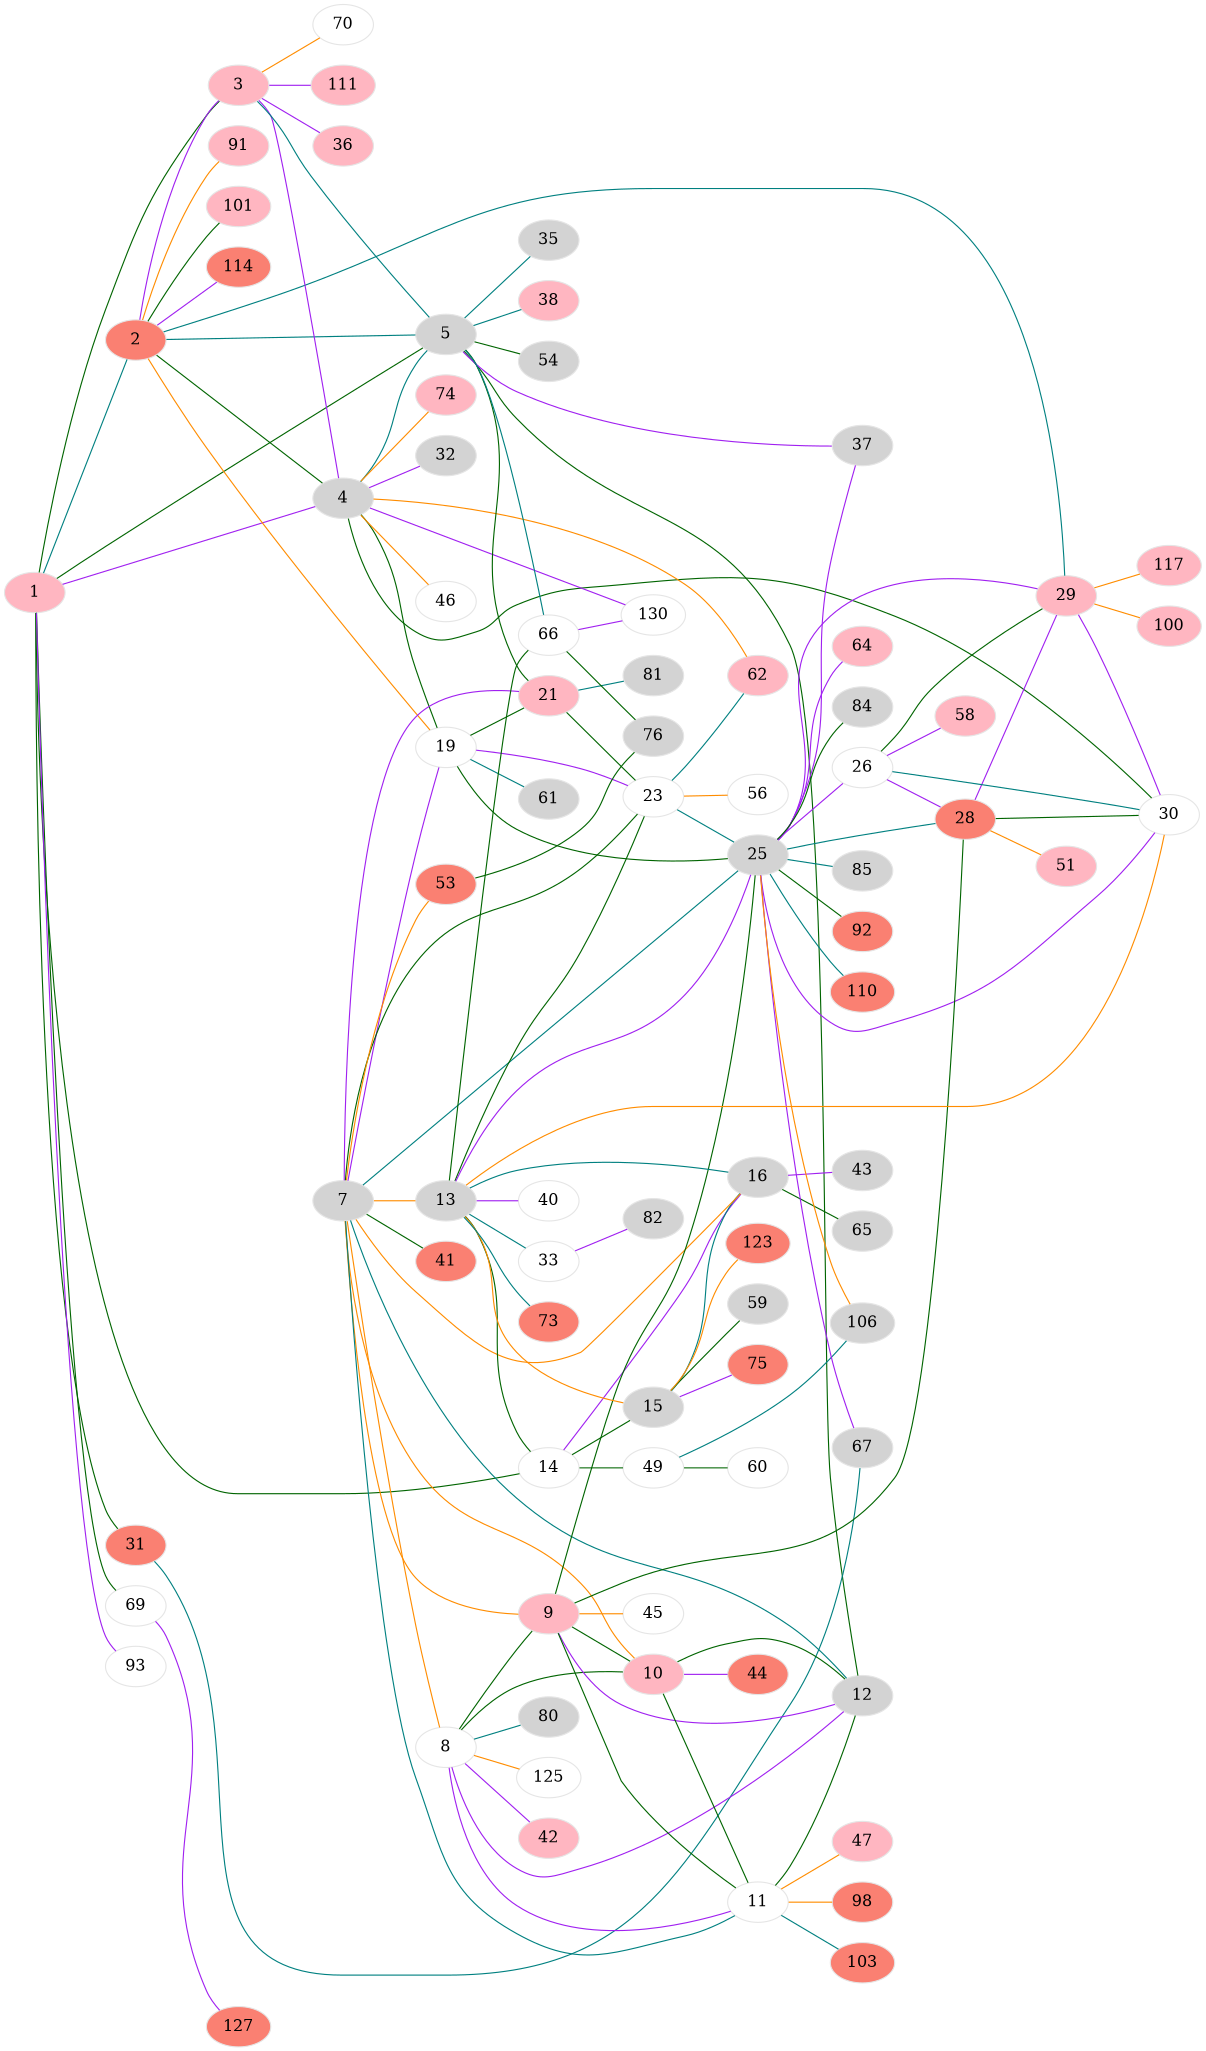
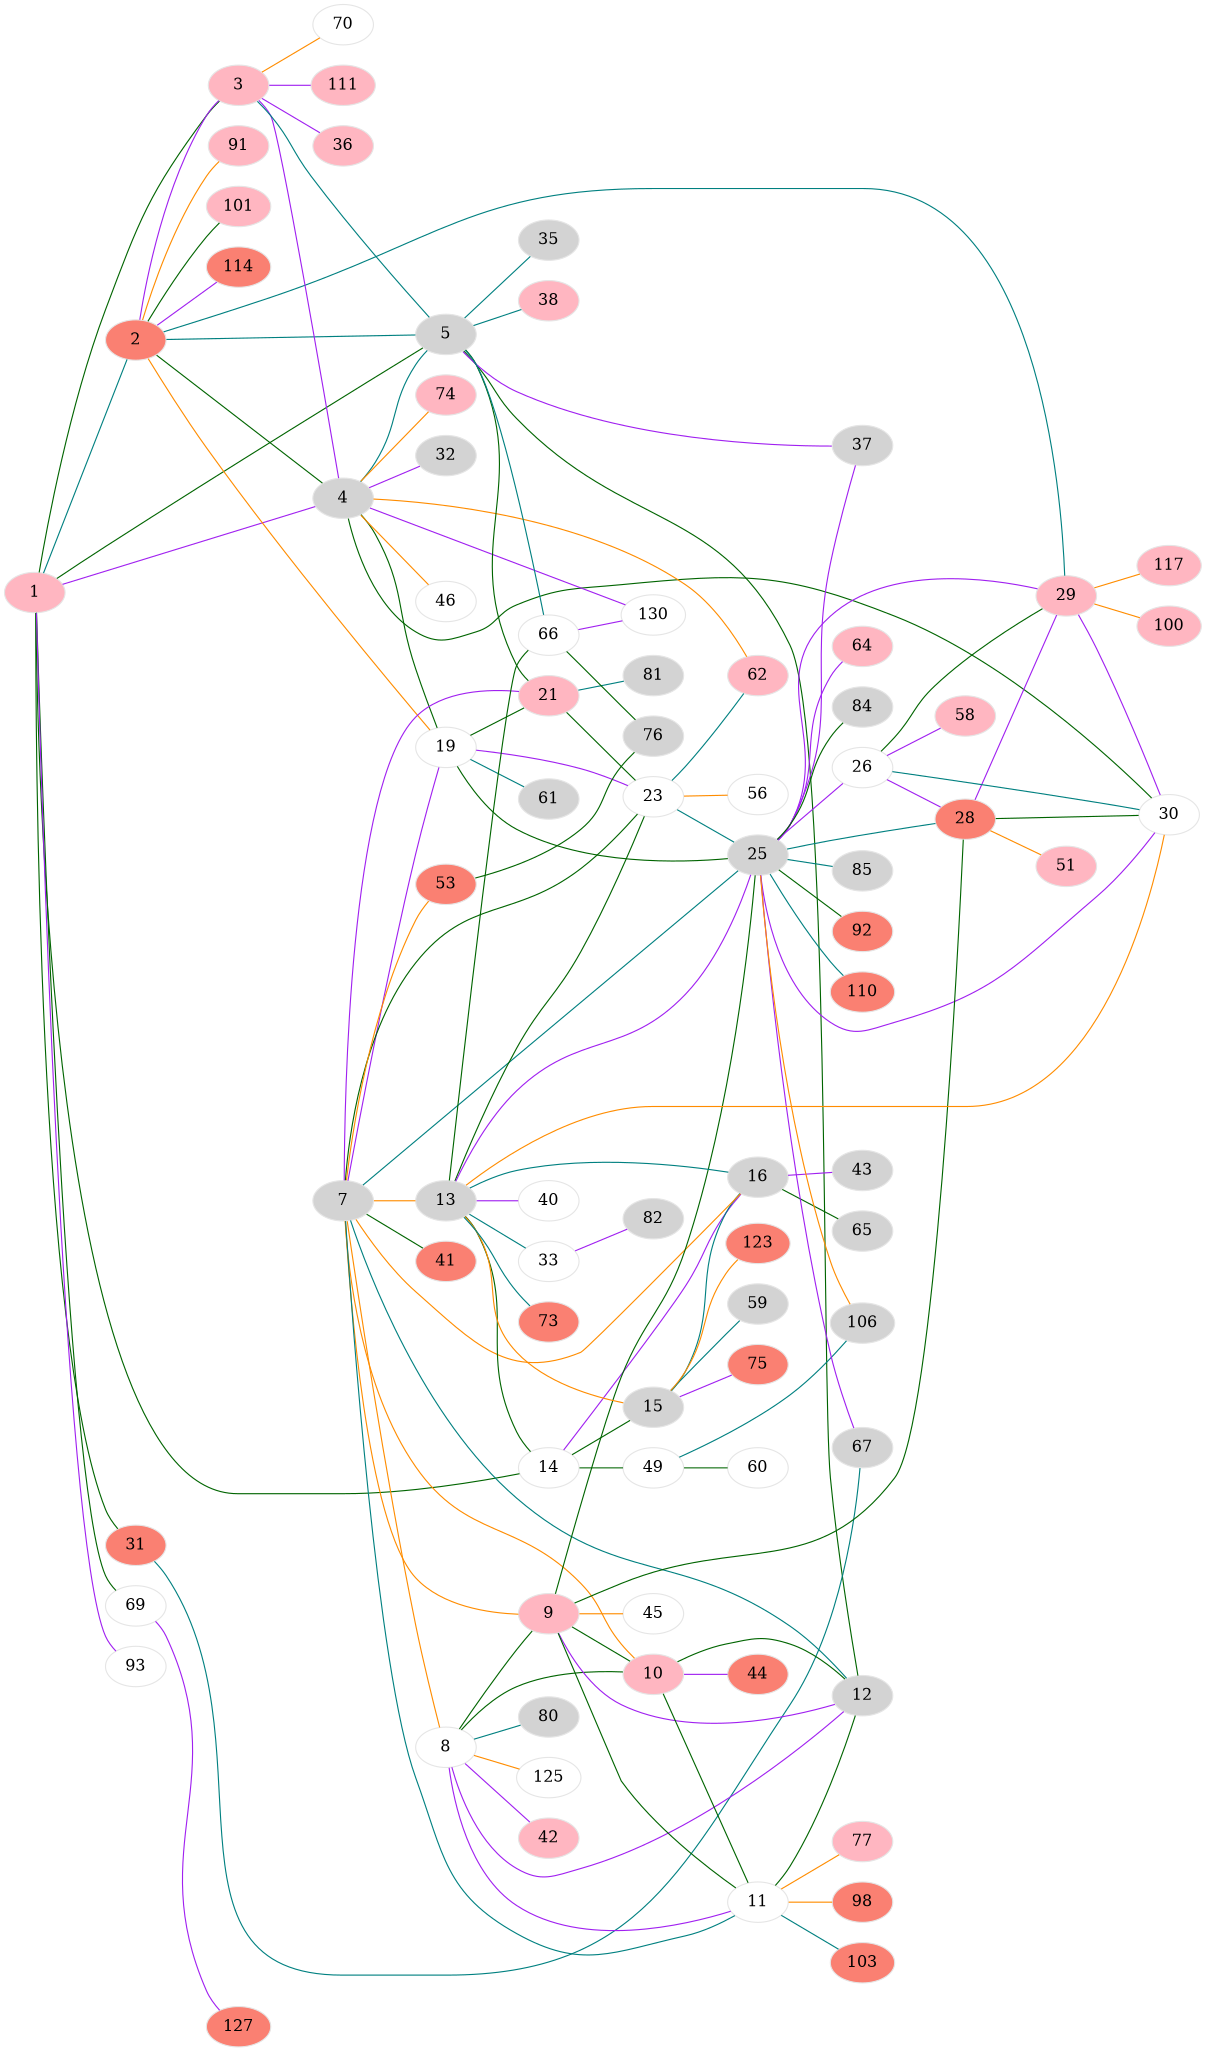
  graph {
    rankdir=LR
    node [color=gray90 fillcolor=lightgrey style=filled]
    edge [color=darkgreen]
    1 [fillcolor=lightpink]
    2 [fillcolor=salmon]
    3 [fillcolor=lightpink]
    4
    5 [super="+90+109+121+6+77"]
    14 [fillcolor=white]
    31 [fillcolor=salmon]
    69 [fillcolor=white]
    93 [fillcolor=white]
    19 [fillcolor=white super="+20"]
    29 [fillcolor=lightpink]
    91 [fillcolor=lightpink]
    101 [fillcolor=lightpink]
    114 [fillcolor=salmon]
    36 [fillcolor=lightpink]
    70 [fillcolor=white]
    111 [fillcolor=lightpink]
    30 [fillcolor=white super="+86+129+104+63"]
    32
    46 [fillcolor=white super="+94+96"]
    62 [fillcolor=lightpink]
    74 [fillcolor=lightpink]
    130 [fillcolor=white]
    12
    21 [fillcolor=lightpink]
    35 [super="+99"]
    37
    38 [fillcolor=lightpink]
-   54
    66 [fillcolor=white]
    16
    15
    49 [fillcolor=white]
    67
    127 [fillcolor=salmon]
    23 [fillcolor=white super="+89+113"]
    25 [super="+27"]
    61
    100 [fillcolor=lightpink]
    117 [fillcolor=lightpink]
    81
    76
    7 [super="+24+107+57+48"]
    8 [fillcolor=white super="+55"]
    9 [fillcolor=lightpink super="+71+119+128+52+68"]
    10 [fillcolor=lightpink]
    11 [fillcolor=white]
    13 [super="+105+18+17"]
    41 [fillcolor=salmon]
    53 [fillcolor=salmon]
    42 [fillcolor=lightpink]
    80
    125 [fillcolor=white]
    28 [fillcolor=salmon]
    45 [fillcolor=white]
    44 [fillcolor=salmon]
-   47 [fillcolor=lightpink super="+51"]
+   47 [fillcolor=lightpink super="+51" label=77]
    98 [fillcolor=salmon]
    103 [fillcolor=salmon]
    33 [fillcolor=white]
    40 [fillcolor=white]
    73 [fillcolor=salmon]
    43
    65
    56 [fillcolor=white]
    26 [fillcolor=white super="+126+132+78"]
    64 [fillcolor=lightpink]
    84
    85
    92 [fillcolor=salmon]
    106
    110 [fillcolor=salmon]
    n73 [fillcolor=lightpink label=51]
    59
    75 [fillcolor=salmon]
    123 [fillcolor=salmon]
    82
    60 [fillcolor=white super="+133"]
    58 [fillcolor=lightpink]
    1 -- 2 [color=teal]
    1 -- 3
    1 -- 4 [color=purple]
    1 -- 5 [weight=2]
    1 -- 14
    1 -- 31
    1 -- 69
    1 -- 93 [color=purple]
    2 -- 3 [color=purple]
    2 -- 4
    2 -- 5 [color=teal weight=2]
    2 -- 19 [color=darkorange]
    2 -- 29 [color=teal]
    2 -- 91 [color=darkorange]
    2 -- 101
    2 -- 114 [color=purple]
    3 -- 4 [color=purple]
    3 -- 5 [color=teal weight=2]
    3 -- 36 [color=purple]
    3 -- 70 [color=darkorange]
    3 -- 111 [color=purple]
    4 -- 5 [color=teal weight=2]
    4 -- 19
    4 -- 30
    4 -- 32 [color=purple]
    4 -- 46 [color=darkorange]
    4 -- 62 [color=darkorange]
    4 -- 74 [color=darkorange]
    4 -- 130 [color=purple]
    5 -- 12
    5 -- 21
    5 -- 35 [color=teal]
    5 -- 37 [color=purple]
    5 -- 38 [color=teal]
-   5 -- 54
    5 -- 66 [color=teal]
    14 -- 16 [color=purple]
    14 -- 15
    14 -- 49
    31 -- 67 [color=teal]
    69 -- 127 [color=purple]
    19 -- 21 [weight=3]
    19 -- 23 [color=purple weight=3]
    19 -- 25
    19 -- 61 [color=teal]
    29 -- 30 [color=purple]
    29 -- 100 [color=darkorange]
    29 -- 117 [color=darkorange]
    21 -- 23
    21 -- 81 [color=teal]
    66 -- 130 [color=purple]
    66 -- 76
    16 -- 43 [color=purple]
    16 -- 65
    15 -- 16 [color=teal]
-   15 -- 59
+   15 -- 59 [color=teal]
    15 -- 75 [color=purple]
    15 -- 123 [color=darkorange]
    49 -- 106 [color=teal]
    49 -- 60
    23 -- 62 [color=teal]
    23 -- 25 [color=teal]
    23 -- 56 [color=darkorange]
    25 -- 29 [color=purple weight=2]
    25 -- 30 [color=purple weight=2]
    25 -- 37 [color=purple]
    25 -- 67 [color=purple]
    25 -- 28 [color=teal weight=2]
    25 -- 26 [color=purple weight=2]
    25 -- 64 [color=purple]
    25 -- 84
    25 -- 85 [color=teal]
    25 -- 92
    25 -- 106 [color=darkorange]
    25 -- 110 [color=teal]
    7 -- 19 [color=purple weight=3]
    7 -- 12 [color=teal]
    7 -- 21 [color=purple]
    7 -- 16 [color=darkorange]
    7 -- 23
    7 -- 25 [color=teal]
    7 -- 8 [color=darkorange]
    7 -- 9 [color=darkorange]
    7 -- 10 [color=darkorange]
    7 -- 11 [color=teal]
    7 -- 13 [color=darkorange]
    7 -- 41
    7 -- 53 [color=darkorange]
    8 -- 12 [color=purple]
    8 -- 9
    8 -- 10
    8 -- 11 [color=purple]
    8 -- 42 [color=purple]
    8 -- 80 [color=teal]
    8 -- 125 [color=darkorange]
    9 -- 12 [color=purple]
    9 -- 25
    9 -- 10
    9 -- 11
    9 -- 28
    9 -- 45 [color=darkorange]
    10 -- 12
    10 -- 11
    10 -- 44 [color=purple]
    11 -- 12
    11 -- 47 [color=darkorange]
    11 -- 98 [color=darkorange]
    11 -- 103 [color=teal]
    13 -- 14 [weight=3]
    13 -- 30 [color=darkorange]
    13 -- 66
    13 -- 16 [color=teal weight=3]
    13 -- 15 [color=darkorange weight=3]
    13 -- 23
    13 -- 25 [color=purple]
    13 -- 33 [color=teal]
    13 -- 40 [color=purple]
    13 -- 73 [color=teal]
    53 -- 76
    28 -- 29 [color=purple]
    28 -- 30
    28 -- n73 [color=darkorange]
    33 -- 82 [color=purple]
    26 -- 29
    26 -- 30 [color=teal]
    26 -- 28 [color=purple]
    26 -- 58 [color=purple]
  }
